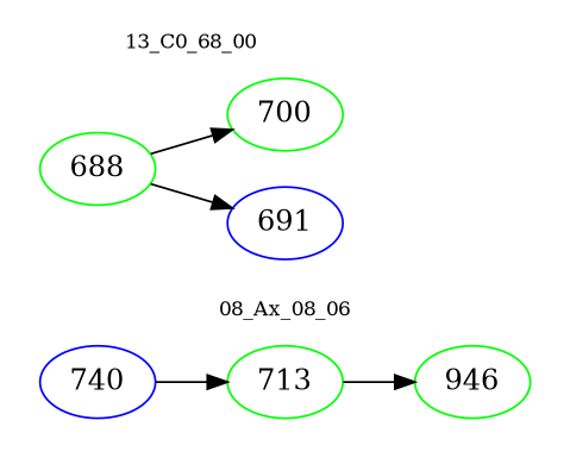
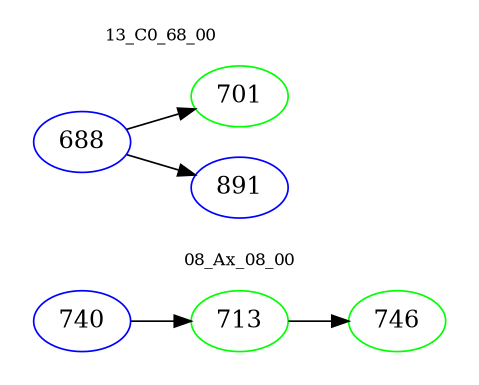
  digraph {
    rankdir=LR
    node [color=green]
    edge [color=black]
    n1 [label=713]
-   n2 [label=946]
+   n2 [label=746]
    n3 [color=blue label=740]
-   n4 [label=688]
-   n5 [color=blue label=691]
-   n6 [label=700]
+   n4 [color=blue label=688]
+   n5 [color=blue label=891]
+   n6 [label=701]
    subgraph cluster_1 {
      color=white
      fontsize=10
-     label="08_Ax_08_06"
+     label="08_Ax_08_00"
      n1
      n2
      n3
    }
    subgraph cluster_2 {
      color=white
      fontsize=10
      label="13_C0_68_00"
      n4
      n5
      n6
    }
    n1 -> n2
    n3 -> n1
    n4 -> n5
    n4 -> n6
  }
